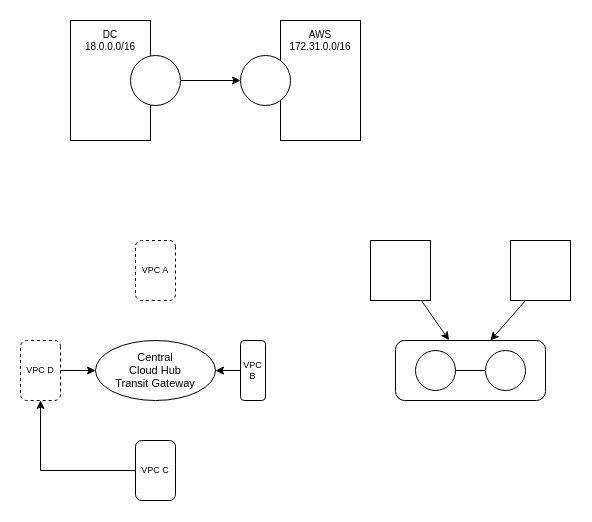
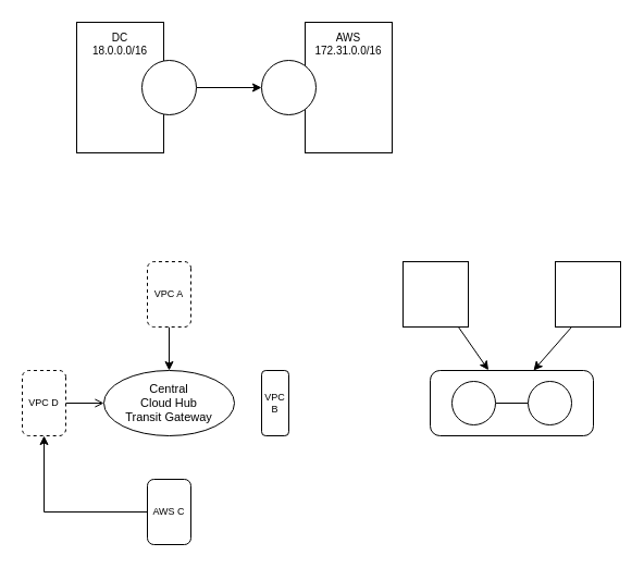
  <mxCell id="0" />
  <mxCell id="1" parent="0" />
  <mxCell id="2" value="" style="rounded=0;whiteSpace=wrap;html=1;direction=south;" vertex="1" parent="1"><mxGeometry x="280" y="20" width="80" height="120" as="geometry" /></mxCell>
  <mxCell id="3" style="edgeStyle=orthogonalEdgeStyle;rounded=0;orthogonalLoop=1;jettySize=auto;html=1;entryX=0.5;entryY=1;entryDx=0;entryDy=0;" edge="1" parent="1" source="6" target="5"><mxGeometry relative="1" as="geometry"><mxPoint x="250" y="80" as="targetPoint" /></mxGeometry></mxCell>
  <mxCell id="4" value="" style="rounded=0;whiteSpace=wrap;html=1;direction=south;align=left;" vertex="1" parent="1"><mxGeometry x="70" y="20" width="80" height="120" as="geometry" /></mxCell>
  <mxCell id="5" value="" style="ellipse;whiteSpace=wrap;html=1;direction=south;" vertex="1" parent="1"><mxGeometry x="240" y="55" width="50" height="50" as="geometry" /></mxCell>
  <mxCell id="6" value="" style="ellipse;whiteSpace=wrap;html=1;direction=south;" vertex="1" parent="1"><mxGeometry x="130" y="55" width="50" height="50" as="geometry" /></mxCell>
  <mxCell id="7" value="DC&lt;br style=&quot;border-color: var(--border-color); text-align: left; font-size: 10px;&quot;&gt;&lt;span style=&quot;text-align: left; font-size: 10px;&quot;&gt;18.0.0.0/16&lt;/span&gt;" style="text;strokeColor=none;align=center;fillColor=none;html=1;verticalAlign=middle;whiteSpace=wrap;rounded=0;fontSize=10;" vertex="1" parent="1"><mxGeometry x="80" y="25" width="60" height="30" as="geometry" /></mxCell>
  <mxCell id="8" value="AWS&lt;br style=&quot;font-size: 10px;&quot;&gt;172.31.0.0/16" style="text;strokeColor=none;align=center;fillColor=none;html=1;verticalAlign=middle;whiteSpace=wrap;rounded=0;fontSize=10;" vertex="1" parent="1"><mxGeometry x="290" y="25" width="60" height="30" as="geometry" /></mxCell>
  <mxCell id="9" style="rounded=0;orthogonalLoop=1;jettySize=auto;html=1;entryX=0.357;entryY=-0.005;entryDx=0;entryDy=0;entryPerimeter=0;" edge="1" parent="1" source="10" target="13"><mxGeometry relative="1" as="geometry" /></mxCell>
  <mxCell id="10" value="" style="rounded=0;whiteSpace=wrap;html=1;" vertex="1" parent="1"><mxGeometry x="370" y="240" width="60" height="60" as="geometry" /></mxCell>
  <mxCell id="11" style="rounded=0;orthogonalLoop=1;jettySize=auto;html=1;exitX=0.25;exitY=1;exitDx=0;exitDy=0;entryX=0.633;entryY=0;entryDx=0;entryDy=0;entryPerimeter=0;" edge="1" parent="1" source="12" target="13"><mxGeometry relative="1" as="geometry" /></mxCell>
  <mxCell id="12" value="" style="rounded=0;whiteSpace=wrap;html=1;" vertex="1" parent="1"><mxGeometry x="510" y="240" width="60" height="60" as="geometry" /></mxCell>
  <mxCell id="13" value="" style="rounded=1;whiteSpace=wrap;html=1;" vertex="1" parent="1"><mxGeometry x="395" y="340" width="150" height="60" as="geometry" /></mxCell>
  <mxCell id="14" style="edgeStyle=orthogonalEdgeStyle;rounded=0;orthogonalLoop=1;jettySize=auto;html=1;exitX=1;exitY=0.5;exitDx=0;exitDy=0;entryX=0;entryY=0.5;entryDx=0;entryDy=0;endArrow=none;endFill=0;" edge="1" parent="1" source="15" target="16"><mxGeometry relative="1" as="geometry" /></mxCell>
  <mxCell id="15" value="" style="ellipse;whiteSpace=wrap;html=1;aspect=fixed;" vertex="1" parent="1"><mxGeometry x="415" y="350" width="40" height="40" as="geometry" /></mxCell>
  <mxCell id="16" value="" style="ellipse;whiteSpace=wrap;html=1;aspect=fixed;" vertex="1" parent="1"><mxGeometry x="485" y="350" width="40" height="40" as="geometry" /></mxCell>
  <mxCell id="17" value="Central&lt;br style=&quot;font-size: 11px;&quot;&gt;Cloud Hub&lt;br style=&quot;font-size: 11px;&quot;&gt;Transit Gateway" style="ellipse;whiteSpace=wrap;html=1;perimeterSpacing=0;strokeWidth=1;glass=0;shadow=0;fontSize=11;" vertex="1" parent="1"><mxGeometry x="95" y="340" width="120" height="60" as="geometry" /></mxCell>
+ <mxCell id="18" style="edgeStyle=orthogonalEdgeStyle;rounded=0;orthogonalLoop=1;jettySize=auto;html=1;exitX=1;exitY=0.5;exitDx=0;exitDy=0;entryX=0.5;entryY=0;entryDx=0;entryDy=0;fontSize=10;" edge="1" parent="1" source="19" target="17"><mxGeometry relative="1" as="geometry" /></mxCell>
  <mxCell id="19" value="VPC A" style="rounded=1;whiteSpace=wrap;html=1;direction=south;fontSize=9;dashed=1;" vertex="1" parent="1"><mxGeometry x="135" y="240" width="40" height="60" as="geometry" /></mxCell>
  <mxCell id="20" style="edgeStyle=orthogonalEdgeStyle;rounded=0;orthogonalLoop=1;jettySize=auto;html=1;fontSize=10;" edge="1" parent="1" source="21" target="25"><mxGeometry relative="1" as="geometry" /></mxCell>
- <mxCell id="21" value="VPC C" style="rounded=1;whiteSpace=wrap;html=1;direction=south;fontSize=9;" vertex="1" parent="1"><mxGeometry x="135" y="440" width="40" height="60" as="geometry" /></mxCell>
- <mxCell id="22" style="edgeStyle=orthogonalEdgeStyle;rounded=0;orthogonalLoop=1;jettySize=auto;html=1;entryX=1;entryY=0.5;entryDx=0;entryDy=0;fontSize=10;" edge="1" parent="1" source="23" target="17"><mxGeometry relative="1" as="geometry" /></mxCell>
+ <mxCell id="21" value="AWS C" style="rounded=1;whiteSpace=wrap;html=1;direction=south;fontSize=9;" vertex="1" parent="1"><mxGeometry x="135" y="440" width="40" height="60" as="geometry" /></mxCell>
  <mxCell id="23" value="VPC B" style="rounded=1;whiteSpace=wrap;html=1;direction=south;fontSize=9;" vertex="1" parent="1"><mxGeometry x="240" y="340" width="25" height="60" as="geometry" /></mxCell>
- <mxCell id="24" style="edgeStyle=orthogonalEdgeStyle;rounded=0;orthogonalLoop=1;jettySize=auto;html=1;entryX=0;entryY=0.5;entryDx=0;entryDy=0;fontSize=10;" edge="1" parent="1" source="25" target="17"><mxGeometry relative="1" as="geometry" /></mxCell>
+ <mxCell id="24" style="edgeStyle=orthogonalEdgeStyle;rounded=0;orthogonalLoop=1;jettySize=auto;html=1;entryX=0;entryY=0.5;entryDx=0;entryDy=0;fontSize=10;endArrow=open;" edge="1" parent="1" source="25" target="17"><mxGeometry relative="1" as="geometry" /></mxCell>
  <mxCell id="25" value="VPC D" style="rounded=1;whiteSpace=wrap;html=1;direction=south;fontSize=9;dashed=1;" vertex="1" parent="1"><mxGeometry x="20" y="340" width="40" height="60" as="geometry" /></mxCell>
